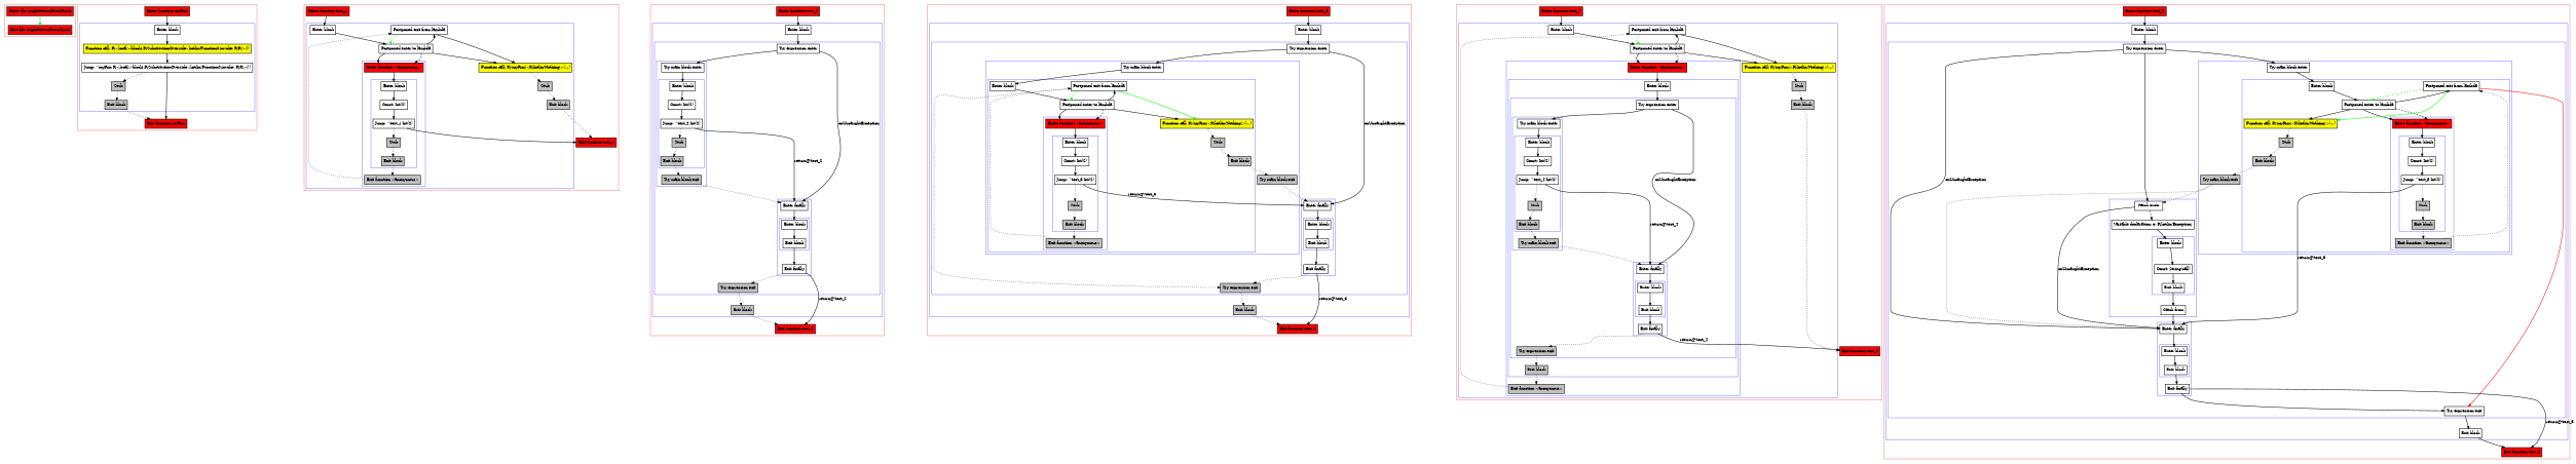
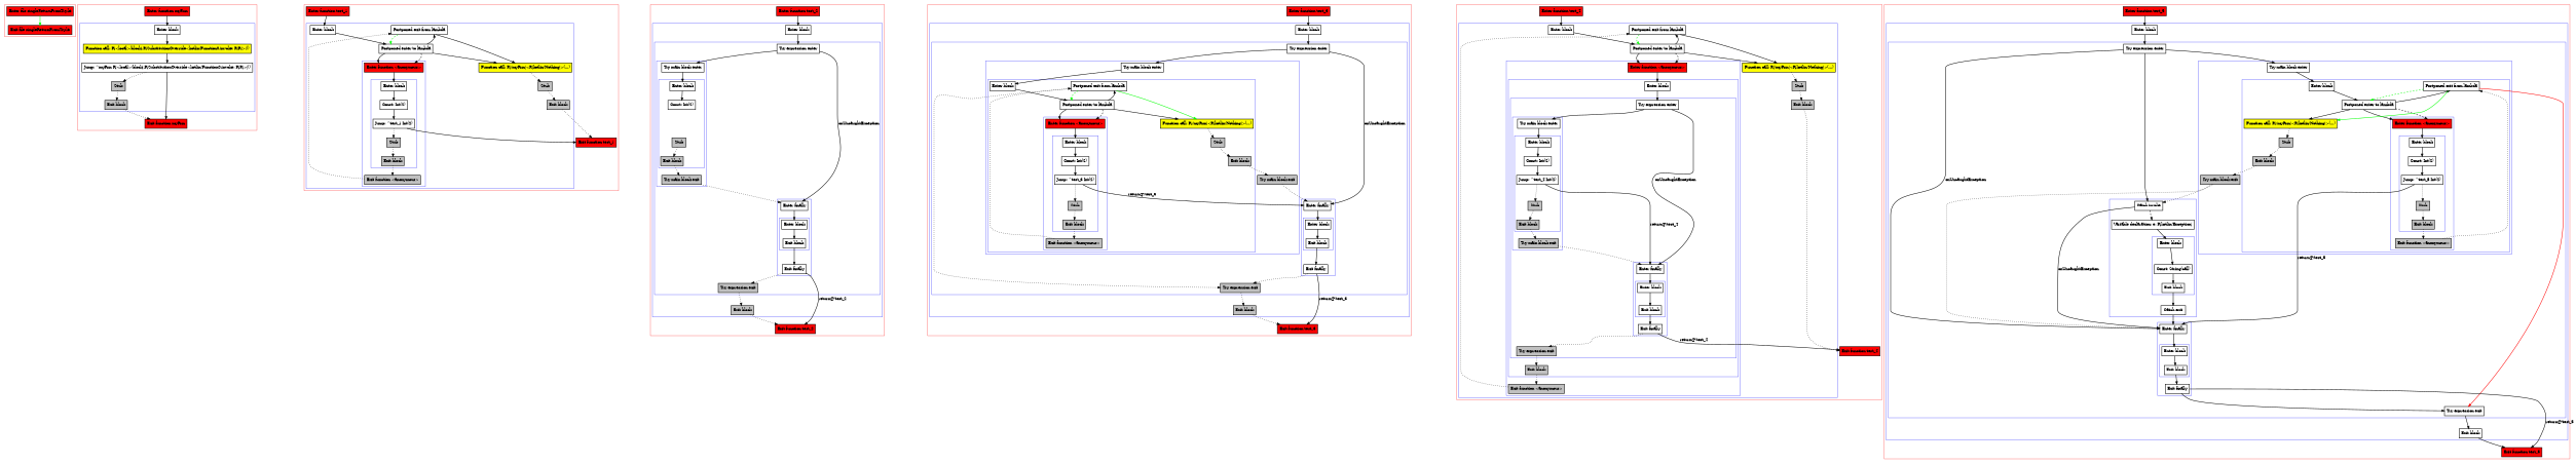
  digraph {
    nodesep=3
    node [penwidth=2 shape=box]
    edge [penwidth=2]
    n1 [fillcolor=red label="Enter file singleReturnFromTry.kt" style=filled]
    n2 [fillcolor=red label="Exit file singleReturnFromTry.kt" style=filled]
    n3 [label="Enter block"]
    n4 [fillcolor=yellow label="Function call: R|<local>/block|.R|SubstitutionOverride<kotlin/Function0.invoke: R|R|>|()" style=filled]
    n5 [label="Jump: ^myRun R|<local>/block|.R|SubstitutionOverride<kotlin/Function0.invoke: R|R|>|()"]
    n6 [fillcolor=gray label=Stub style=filled]
    n7 [fillcolor=gray label="Exit block" style=filled]
    n8 [fillcolor=red label="Enter function myRun" style=filled]
    n9 [fillcolor=red label="Exit function myRun" style=filled]
    n10 [label="Enter block"]
    n11 [label="Const: Int(2)"]
    n12 [label="Jump: ^test_1 Int(2)"]
    n13 [fillcolor=gray label=Stub style=filled]
    n14 [fillcolor=gray label="Exit block" style=filled]
    n15 [fillcolor=red label="Enter function <anonymous>" style=filled]
    n16 [fillcolor=gray label="Exit function <anonymous>" style=filled]
    n17 [label="Enter block"]
    n18 [label="Postponed enter to lambda"]
    n19 [label="Postponed exit from lambda"]
    n20 [fillcolor=yellow label="Function call: R|/myRun|<R|kotlin/Nothing|>(...)" style=filled]
    n21 [fillcolor=gray label=Stub style=filled]
    n22 [fillcolor=gray label="Exit block" style=filled]
    n23 [fillcolor=red label="Enter function test_1" style=filled]
    n24 [fillcolor=red label="Exit function test_1" style=filled]
    n25 [label="Enter block"]
    n26 [label="Const: Int(2)"]
-   n27 [label="Jump: ^test_2 Int(2)"]
    n28 [fillcolor=gray label=Stub style=filled]
    n29 [fillcolor=gray label="Exit block" style=filled]
    n30 [label="Try main block enter"]
    n31 [fillcolor=gray label="Try main block exit" style=filled]
    n32 [label="Enter block"]
    n33 [label="Exit block"]
    n34 [label="Enter finally"]
    n35 [label="Exit finally"]
    n36 [label="Try expression enter"]
    n37 [fillcolor=gray label="Try expression exit" style=filled]
    n38 [label="Enter block"]
    n39 [fillcolor=gray label="Exit block" style=filled]
    n40 [fillcolor=red label="Enter function test_2" style=filled]
    n41 [fillcolor=red label="Exit function test_2" style=filled]
    n42 [label="Enter block"]
    n43 [label="Const: Int(2)"]
    n44 [label="Jump: ^test_3 Int(2)"]
    n45 [fillcolor=gray label=Stub style=filled]
    n46 [fillcolor=gray label="Exit block" style=filled]
    n47 [fillcolor=red label="Enter function <anonymous>" style=filled]
    n48 [fillcolor=gray label="Exit function <anonymous>" style=filled]
    n49 [label="Enter block"]
    n50 [label="Postponed enter to lambda"]
    n51 [label="Postponed exit from lambda"]
    n52 [fillcolor=yellow label="Function call: R|/myRun|<R|kotlin/Nothing|>(...)" style=filled]
    n53 [fillcolor=gray label=Stub style=filled]
    n54 [fillcolor=gray label="Exit block" style=filled]
    n55 [label="Try main block enter"]
    n56 [fillcolor=gray label="Try main block exit" style=filled]
    n57 [label="Enter block"]
    n58 [label="Exit block"]
    n59 [label="Enter finally"]
    n60 [label="Exit finally"]
    n61 [label="Try expression enter"]
    n62 [fillcolor=gray label="Try expression exit" style=filled]
    n63 [label="Enter block"]
    n64 [fillcolor=gray label="Exit block" style=filled]
    n65 [fillcolor=red label="Enter function test_3" style=filled]
    n66 [fillcolor=red label="Exit function test_3" style=filled]
    n67 [label="Enter block"]
    n68 [label="Const: Int(2)"]
    n69 [label="Jump: ^test_4 Int(2)"]
    n70 [fillcolor=gray label=Stub style=filled]
    n71 [fillcolor=gray label="Exit block" style=filled]
    n72 [label="Try main block enter"]
    n73 [fillcolor=gray label="Try main block exit" style=filled]
    n74 [label="Enter block"]
    n75 [label="Exit block"]
    n76 [label="Enter finally"]
    n77 [label="Exit finally"]
    n78 [label="Try expression enter"]
    n79 [fillcolor=gray label="Try expression exit" style=filled]
    n80 [label="Enter block"]
    n81 [fillcolor=gray label="Exit block" style=filled]
    n82 [fillcolor=red label="Enter function <anonymous>" style=filled]
    n83 [fillcolor=gray label="Exit function <anonymous>" style=filled]
    n84 [label="Enter block"]
    n85 [label="Postponed enter to lambda"]
    n86 [label="Postponed exit from lambda"]
    n87 [fillcolor=yellow label="Function call: R|/myRun|<R|kotlin/Nothing|>(...)" style=filled]
    n88 [fillcolor=gray label=Stub style=filled]
    n89 [fillcolor=gray label="Exit block" style=filled]
    n90 [fillcolor=red label="Enter function test_4" style=filled]
    n91 [fillcolor=red label="Exit function test_4" style=filled]
    n92 [label="Enter block"]
    n93 [label="Const: Int(2)"]
    n94 [label="Jump: ^test_5 Int(2)"]
    n95 [fillcolor=gray label=Stub style=filled]
    n96 [fillcolor=gray label="Exit block" style=filled]
    n97 [fillcolor=red label="Enter function <anonymous>" style=filled]
    n98 [fillcolor=gray label="Exit function <anonymous>" style=filled]
    n99 [label="Enter block"]
    n100 [label="Postponed enter to lambda"]
    n101 [label="Postponed exit from lambda"]
    n102 [fillcolor=yellow label="Function call: R|/myRun|<R|kotlin/Nothing|>(...)" style=filled]
    n103 [fillcolor=gray label=Stub style=filled]
    n104 [fillcolor=gray label="Exit block" style=filled]
    n105 [label="Try main block enter"]
    n106 [fillcolor=gray label="Try main block exit" style=filled]
    n107 [label="Enter block"]
    n108 [label="Const: String(call)"]
    n109 [label="Exit block"]
-   n110 [label="Catch enter"]
+   n110 [label="Catch invoke"]
    n111 [label="Variable declaration: e: R|kotlin/Exception|"]
-   n112 [label="Catch from"]
+   n112 [label="Catch exit"]
    n113 [label="Enter block"]
    n114 [label="Exit block"]
    n115 [label="Enter finally"]
    n116 [label="Exit finally"]
    n117 [label="Try expression enter"]
    n118 [label="Try expression exit"]
    n119 [label="Enter block"]
    n120 [label="Exit block"]
    n121 [fillcolor=red label="Enter function test_5" style=filled]
    n122 [fillcolor=red label="Exit function test_5" style=filled]
    subgraph cluster_1 {
      color=red
      n1
      n2
    }
    subgraph cluster_2 {
      color=red
      n8
      n9
      subgraph cluster_3 {
        color=blue
        n3
        n4
        n5
        n6
        n7
      }
    }
    subgraph cluster_4 {
      color=red
      n23
      n24
      subgraph cluster_5 {
        color=blue
        n17
        n18
        n19
        n20
        n21
        n22
        subgraph cluster_6 {
          color=blue
          n15
          n16
          subgraph cluster_7 {
            color=blue
            n10
            n11
            n12
            n13
            n14
          }
        }
      }
    }
    subgraph cluster_8 {
      color=red
      n40
      n41
      subgraph cluster_9 {
        color=blue
        n38
        n39
        subgraph cluster_10 {
          color=blue
          n36
          n37
          subgraph cluster_11 {
            color=blue
            n30
            n31
            subgraph cluster_12 {
              color=blue
              n25
              n26
-             n27
              n28
              n29
            }
          }
          subgraph cluster_13 {
            color=blue
            n34
            n35
            subgraph cluster_14 {
              color=blue
              n32
              n33
            }
          }
        }
      }
    }
    subgraph cluster_15 {
      color=red
      n65
      n66
      subgraph cluster_16 {
        color=blue
        n63
        n64
        subgraph cluster_17 {
          color=blue
          n61
          n62
          subgraph cluster_18 {
            color=blue
            n55
            n56
            subgraph cluster_19 {
              color=blue
              n49
              n50
              n51
              n52
              n53
              n54
              subgraph cluster_20 {
                color=blue
                n47
                n48
                subgraph cluster_21 {
                  color=blue
                  n42
                  n43
                  n44
                  n45
                  n46
                }
              }
            }
          }
          subgraph cluster_22 {
            color=blue
            n59
            n60
            subgraph cluster_23 {
              color=blue
              n57
              n58
            }
          }
        }
      }
    }
    subgraph cluster_24 {
      color=red
      n90
      n91
      subgraph cluster_25 {
        color=blue
        n84
        n85
        n86
        n87
        n88
        n89
        subgraph cluster_26 {
          color=blue
          n82
          n83
          subgraph cluster_27 {
            color=blue
            n80
            n81
            subgraph cluster_28 {
              color=blue
              n78
              n79
              subgraph cluster_29 {
                color=blue
                n72
                n73
                subgraph cluster_30 {
                  color=blue
                  n67
                  n68
                  n69
                  n70
                  n71
                }
              }
              subgraph cluster_31 {
                color=blue
                n76
                n77
                subgraph cluster_32 {
                  color=blue
                  n74
                  n75
                }
              }
            }
          }
        }
      }
    }
    subgraph cluster_33 {
      color=red
      n121
      n122
      subgraph cluster_34 {
        color=blue
        n119
        n120
        subgraph cluster_35 {
          color=blue
          n117
          n118
          subgraph cluster_36 {
            color=blue
            n105
            n106
            subgraph cluster_37 {
              color=blue
              n99
              n100
              n101
              n102
              n103
              n104
              subgraph cluster_38 {
                color=blue
                n97
                n98
                subgraph cluster_39 {
                  color=blue
                  n92
                  n93
                  n94
                  n95
                  n96
                }
              }
            }
          }
          subgraph cluster_40 {
            color=blue
            n110
            n111
            n112
            subgraph cluster_41 {
              color=blue
              n107
              n108
              n109
            }
          }
          subgraph cluster_42 {
            color=blue
            n115
            n116
            subgraph cluster_43 {
              color=blue
              n113
              n114
            }
          }
        }
      }
    }
    n1 -> n2 [color=green]
    n3 -> n4
    n4 -> n5
    n5 -> n6 [style=dotted]
    n5 -> n9
    n6 -> n7 [style=dotted]
    n7 -> n9 [style=dotted]
    n8 -> n3
    n10 -> n11
    n11 -> n12
    n12 -> n13 [style=dotted]
    n12 -> n24
    n13 -> n14 [style=dotted]
    n14 -> n16 [style=dotted]
    n15 -> n10
    n16 -> n19 [style=dotted]
    n17 -> n18
    n18 -> n15
    n18 -> n15 [style=dashed]
    n18 -> n19
    n18 -> n20
    n19 -> n18 [color=green style=dashed]
    n19 -> n20
    n20 -> n21 [style=dotted]
    n21 -> n22 [style=dotted]
    n22 -> n24 [style=dotted]
    n23 -> n17
    n25 -> n26
-   n26 -> n27
-   n27 -> n28 [style=dotted]
-   n27 -> n34 [label="return@/test_2"]
    n28 -> n29 [style=dotted]
    n29 -> n31 [style=dotted]
    n30 -> n25
    n31 -> n34 [style=dotted]
    n32 -> n33
    n33 -> n35
    n34 -> n32
    n35 -> n37 [style=dotted]
    n35 -> n41 [label="return@/test_2"]
    n36 -> n30
    n36 -> n34 [label=onUncaughtException]
    n37 -> n39 [style=dotted]
    n38 -> n36
    n39 -> n41 [style=dotted]
    n40 -> n38
    n42 -> n43
    n43 -> n44
    n44 -> n45 [style=dotted]
    n44 -> n59 [label="return@/test_3"]
    n45 -> n46 [style=dotted]
    n46 -> n48 [style=dotted]
    n47 -> n42
    n48 -> n51 [style=dotted]
    n49 -> n50
    n50 -> n47
    n50 -> n47 [style=dashed]
    n50 -> n51
    n50 -> n52
    n51 -> n50 [color=green style=dashed]
    n51 -> n52 [color=green]
    n51 -> n62 [style=dotted]
    n52 -> n53 [style=dotted]
    n53 -> n54 [style=dotted]
    n54 -> n56 [style=dotted]
    n55 -> n49
    n56 -> n59 [style=dotted]
    n57 -> n58
    n58 -> n60
    n59 -> n57
    n60 -> n62 [style=dotted]
    n60 -> n66 [label="return@/test_3"]
    n61 -> n55
    n61 -> n59 [label=onUncaughtException]
    n62 -> n64 [style=dotted]
    n63 -> n61
    n64 -> n66 [style=dotted]
    n65 -> n63
    n67 -> n68
    n68 -> n69
    n69 -> n70 [style=dotted]
    n69 -> n76 [label="return@/test_4"]
    n70 -> n71 [style=dotted]
    n71 -> n73 [style=dotted]
    n72 -> n67
    n73 -> n76 [style=dotted]
    n74 -> n75
    n75 -> n77
    n76 -> n74
    n77 -> n79 [style=dotted]
    n77 -> n91 [label="return@/test_4"]
    n78 -> n72
    n78 -> n76 [label=onUncaughtException]
    n79 -> n81 [style=dotted]
    n80 -> n78
    n81 -> n83 [style=dotted]
    n82 -> n80
    n83 -> n86 [style=dotted]
    n84 -> n85
    n85 -> n82
    n85 -> n82 [style=dashed]
    n85 -> n86
    n85 -> n87
    n86 -> n85 [color=green style=dashed]
    n86 -> n87
    n87 -> n88 [style=dotted]
    n88 -> n89 [style=dotted]
    n89 -> n91 [style=dotted]
    n90 -> n84
    n92 -> n93
    n93 -> n94
    n94 -> n95 [style=dotted]
    n94 -> n115 [label="return@/test_5"]
    n95 -> n96 [style=dotted]
    n96 -> n98 [style=dotted]
    n97 -> n92
    n98 -> n101 [style=dotted]
    n99 -> n100
    n100 -> n97
    n100 -> n97 [style=dashed]
    n100 -> n101
    n100 -> n102
    n101 -> n100 [color=green style=dashed]
    n101 -> n102 [color=green]
    n101 -> n118 [color=red]
    n102 -> n103 [style=dotted]
    n103 -> n104 [style=dotted]
    n104 -> n106 [style=dotted]
    n105 -> n99
    n106 -> n110 [style=dotted]
    n106 -> n115 [style=dotted]
    n107 -> n108
    n108 -> n109
    n109 -> n112
    n110 -> n111 [style=dashed]
    n110 -> n115 [label=onUncaughtException]
    n111 -> n107
    n112 -> n115
    n113 -> n114
    n114 -> n116
    n115 -> n113
    n116 -> n118
    n116 -> n122 [label="return@/test_5"]
    n117 -> n105
    n117 -> n110
    n117 -> n115 [label=onUncaughtException]
    n118 -> n120
    n119 -> n117
    n120 -> n122
    n121 -> n119
  }
